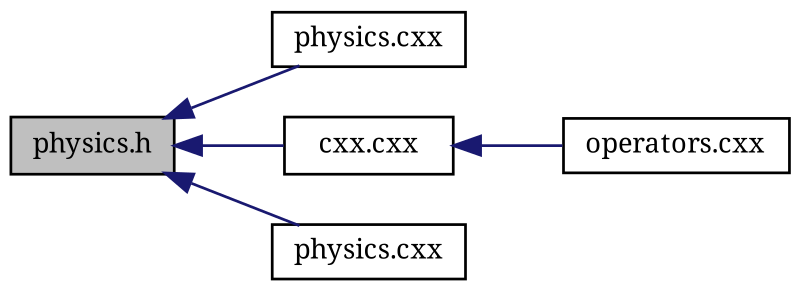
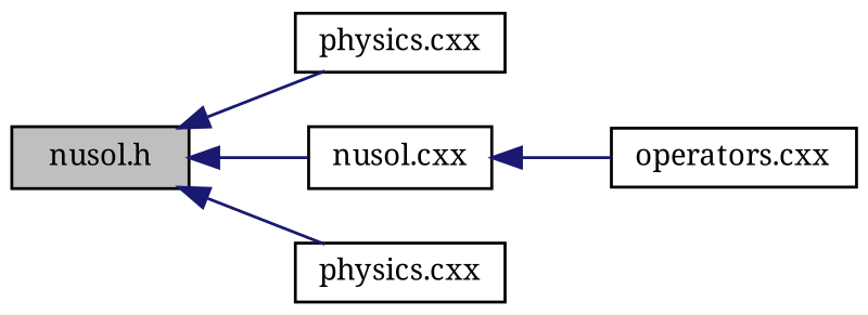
  digraph {
    fontname="Noto Serif"
    rankdir=LR
    node [color=black fillcolor=white fontname="Noto Serif" fontsize=10 shape=record style=filled]
    edge [color=midnightblue dir=back fontname="Noto Serif" fontsize=10 labelfontname=Helvetica labelfontsize=10 style=solid]
-   n1 [fillcolor=grey75 fontcolor=black height=0.2 label="physics.h" width=0.4]
+   n1 [fillcolor=grey75 fontcolor=black height=0.2 label="nusol.h" width=0.4]
    n2 [height=0.2 label="physics.cxx" width=0.4]
-   n3 [height=0.2 label="cxx.cxx" width=0.4]
+   n3 [height=0.2 label="nusol.cxx" width=0.4]
    n4 [height=0.2 label="physics.cxx" width=0.4]
    n5 [height=0.2 label="operators.cxx" width=0.4]
    n1 -> n2
    n1 -> n3
    n1 -> n4
    n3 -> n5
  }
